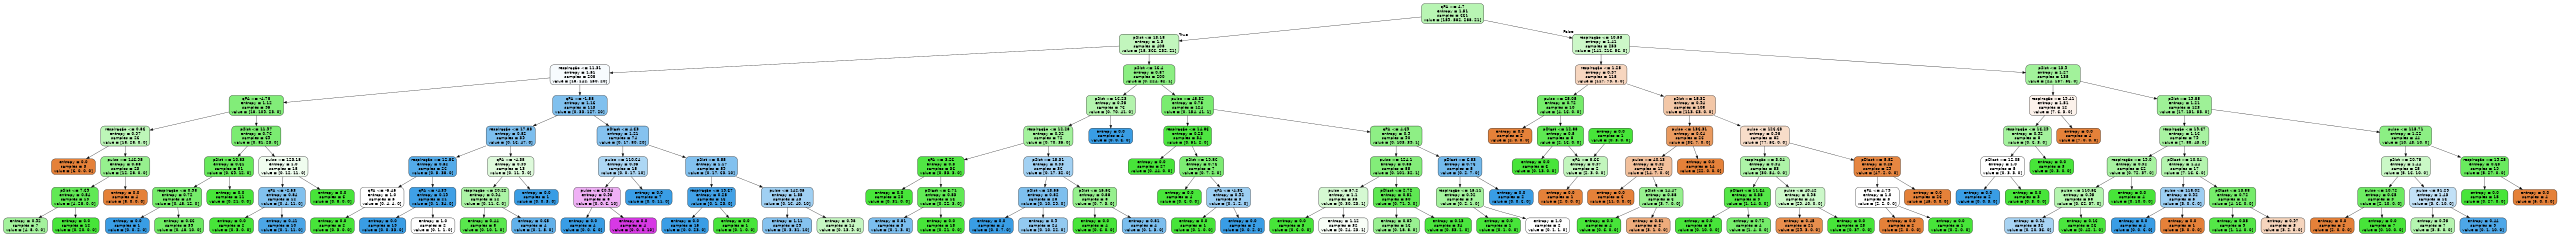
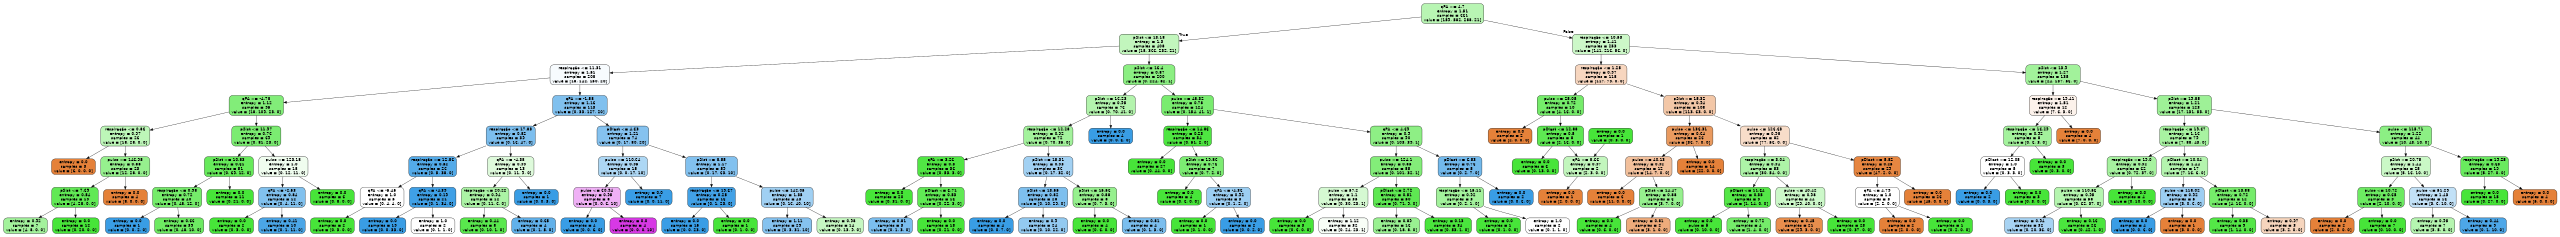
  digraph {
    node [color=black fillcolor="#47e539" fontname=helvetica shape=box style="filled, rounded"]
    edge [fontname=helvetica]
    n1 [fillcolor="#b8f5b3" label="qPA <= 4.7\nentropy = 1.51\nsamples = 661\nvalue = [159, 582, 288, 21]"]
    n2 [fillcolor="#c2f6bd" label="pSist <= 13.18\nentropy = 1.3\nsamples = 408\nvalue = [18, 366, 232, 21]"]
    n3 [fillcolor="#ccf8c8" label="respiração <= 10.53\nentropy = 1.41\nsamples = 253\nvalue = [141, 216, 56, 0]"]
    n4 [fillcolor="#f7fbfe" label="respiração <= 11.31\nentropy = 1.51\nsamples = 208\nvalue = [18, 142, 150, 20]"]
    n5 [fillcolor="#8bef82" label="pSist <= 16.4\nentropy = 0.87\nsamples = 200\nvalue = [0, 224, 82, 1]"]
    n6 [fillcolor="#f7d6bf" label="respiração <= 1.25\nentropy = 0.97\nsamples = 118\nvalue = [117, 79, 0, 0]"]
    n7 [fillcolor="#a2f29b" label="pSist <= 13.9\nentropy = 1.27\nsamples = 135\nvalue = [24, 137, 56, 0]"]
    n8 [fillcolor="#82ed79" label="qPA <= -4.78\nentropy = 1.12\nsamples = 95\nvalue = [18, 109, 23, 0]"]
    n9 [fillcolor="#80c0ee" label="qPA <= -1.58\nentropy = 1.16\nsamples = 113\nvalue = [0, 33, 127, 20]"]
    n10 [fillcolor="#b3f4ad" label="pSist <= 16.23\nentropy = 0.95\nsamples = 76\nvalue = [0, 70, 41, 0]"]
    n11 [fillcolor="#79ec6f" label="pulso <= 48.32\nentropy = 0.78\nsamples = 124\nvalue = [0, 154, 41, 1]"]
    n12 [fillcolor="#bdf6b8" label="respiração <= 0.86\nentropy = 0.97\nsamples = 26\nvalue = [18, 28, 0, 0]"]
    n13 [fillcolor="#7bec71" label="pSist <= 11.97\nentropy = 0.76\nsamples = 69\nvalue = [0, 81, 23, 0]"]
    n14 [fillcolor="#7cbeee" label="respiração <= 17.83\nentropy = 0.82\nsamples = 39\nvalue = [0, 16, 47, 0]"]
    n15 [fillcolor="#85c2ef" label="pDiast <= 4.63\nentropy = 1.21\nsamples = 74\nvalue = [0, 17, 80, 20]"]
    n16 [fillcolor="#e58139" label="entropy = 0.0\nsamples = 3\nvalue = [6, 0, 0, 0]"]
    n17 [fillcolor="#96f08e" label="pulso <= 146.95\nentropy = 0.88\nsamples = 23\nvalue = [12, 28, 0, 0]"]
    n18 [fillcolor="#67ea5b" label="pSist <= 10.83\nentropy = 0.61\nsamples = 51\nvalue = [0, 69, 12, 0]"]
    n19 [fillcolor="#f0fdef" label="pulso <= 123.18\nentropy = 1.0\nsamples = 18\nvalue = [0, 12, 11, 0]"]
    n20 [fillcolor="#61e955" label="pSist <= 7.69\nentropy = 0.54\nsamples = 19\nvalue = [4, 28, 0, 0]"]
    n21 [fillcolor="#e58139" label="entropy = 0.0\nsamples = 4\nvalue = [8, 0, 0, 0]"]
    n22 [fillcolor="#a3f29c" label="entropy = 0.92\nsamples = 7\nvalue = [4, 8, 0, 0]"]
    n23 [label="entropy = 0.0\nsamples = 12\nvalue = [0, 20, 0, 0]"]
    n24 [fillcolor="#75ec6a" label="respiração <= 0.98\nentropy = 0.72\nsamples = 40\nvalue = [0, 48, 12, 0]"]
    n25 [label="entropy = 0.0\nsamples = 11\nvalue = [0, 21, 0, 0]"]
    n26 [fillcolor="#81c1ee" label="qPA <= -2.53\nentropy = 0.84\nsamples = 12\nvalue = [0, 4, 11, 0]"]
    n27 [label="entropy = 0.0\nsamples = 6\nvalue = [0, 8, 0, 0]"]
    n28 [fillcolor="#399de5" label="entropy = 0.0\nsamples = 1\nvalue = [0, 0, 2, 0]"]
    n29 [fillcolor="#6dea62" label="entropy = 0.66\nsamples = 39\nvalue = [0, 48, 10, 0]"]
    n30 [label="entropy = 0.0\nsamples = 2\nvalue = [0, 3, 0, 0]"]
    n31 [fillcolor="#4ba6e7" label="entropy = 0.41\nsamples = 10\nvalue = [0, 1, 11, 0]"]
    n32 [fillcolor="#53aae8" label="respiração <= 12.86\nentropy = 0.52\nsamples = 26\nvalue = [0, 5, 38, 0]"]
    n33 [fillcolor="#defadb" label="qPA <= -4.38\nentropy = 0.99\nsamples = 13\nvalue = [0, 11, 9, 0]"]
    n34 [fillcolor="#add7f4" label="pulso <= 110.64\nentropy = 0.95\nsamples = 15\nvalue = [0, 0, 17, 10]"]
    n35 [fillcolor="#82c1ef" label="pSist <= 8.55\nentropy = 1.17\nsamples = 59\nvalue = [0, 17, 63, 10]"]
    n36 [fillcolor="#ffffff" label="qPA <= -5.45\nentropy = 1.0\nsamples = 5\nvalue = [0, 4, 4, 0]"]
    n37 [fillcolor="#3fa0e6" label="qPA <= -4.39\nentropy = 0.19\nsamples = 21\nvalue = [0, 1, 34, 0]"]
    n38 [fillcolor="#abf3a5" label="respiração <= 20.22\nentropy = 0.94\nsamples = 12\nvalue = [0, 11, 6, 0]"]
    n39 [fillcolor="#399de5" label="entropy = 0.0\nsamples = 1\nvalue = [0, 0, 3, 0]"]
    n40 [label="entropy = 0.0\nsamples = 2\nvalue = [0, 3, 0, 0]"]
    n41 [fillcolor="#399de5" label="entropy = 0.0\nsamples = 19\nvalue = [0, 0, 33, 0]"]
    n42 [fillcolor="#ffffff" label="entropy = 1.0\nsamples = 2\nvalue = [0, 1, 1, 0]"]
    n43 [fillcolor="#59e84d" label="entropy = 0.44\nsamples = 8\nvalue = [0, 10, 1, 0]"]
    n44 [fillcolor="#61b1ea" label="entropy = 0.65\nsamples = 4\nvalue = [0, 1, 5, 0]"]
    n45 [fillcolor="#efb0f5" label="pulso <= 60.94\nentropy = 0.95\nsamples = 8\nvalue = [0, 0, 6, 10]"]
    n46 [fillcolor="#399de5" label="entropy = 0.0\nsamples = 7\nvalue = [0, 0, 11, 0]"]
    n47 [fillcolor="#42a1e6" label="respiração <= 19.67\nentropy = 0.25\nsamples = 16\nvalue = [0, 1, 23, 0]"]
    n48 [fillcolor="#a0d0f3" label="pulso <= 142.05\nentropy = 1.35\nsamples = 43\nvalue = [0, 16, 40, 10]"]
    n49 [fillcolor="#399de5" label="entropy = 0.0\nsamples = 4\nvalue = [0, 0, 6, 0]"]
    n50 [fillcolor="#d739e5" label="entropy = 0.0\nsamples = 4\nvalue = [0, 0, 0, 10]"]
    n51 [fillcolor="#399de5" label="entropy = 0.0\nsamples = 15\nvalue = [0, 0, 23, 0]"]
    n52 [label="entropy = 0.0\nsamples = 1\nvalue = [0, 1, 0, 0]"]
    n53 [fillcolor="#85c2ef" label="entropy = 1.11\nsamples = 29\nvalue = [0, 3, 31, 10]"]
    n54 [fillcolor="#c6f7c2" label="entropy = 0.98\nsamples = 14\nvalue = [0, 13, 9, 0]"]
    n55 [fillcolor="#a3f29c" label="respiração <= 12.28\nentropy = 0.92\nsamples = 72\nvalue = [0, 70, 35, 0]"]
    n56 [fillcolor="#399de5" label="entropy = 0.0\nsamples = 4\nvalue = [0, 0, 6, 0]"]
    n57 [fillcolor="#4ee641" label="respiração <= 14.86\nentropy = 0.23\nsamples = 34\nvalue = [0, 51, 2, 0]"]
    n58 [fillcolor="#8eef85" label="qPA <= 4.69\nentropy = 0.9\nsamples = 90\nvalue = [0, 103, 39, 1]"]
    n59 [fillcolor="#51e644" label="qPA <= 3.26\nentropy = 0.3\nsamples = 36\nvalue = [0, 53, 3, 0]"]
    n60 [fillcolor="#a2d1f3" label="pSist <= 15.31\nentropy = 0.93\nsamples = 36\nvalue = [0, 17, 32, 0]"]
    n61 [label="entropy = 0.0\nsamples = 20\nvalue = [0, 31, 0, 0]"]
    n62 [fillcolor="#60e954" label="pDiast <= 6.71\nentropy = 0.53\nsamples = 16\nvalue = [0, 22, 3, 0]"]
    n63 [fillcolor="#7dbfee" label="pSist <= 13.55\nentropy = 0.82\nsamples = 28\nvalue = [0, 10, 29, 0]"]
    n64 [fillcolor="#96f08e" label="pSist <= 15.56\nentropy = 0.88\nsamples = 8\nvalue = [0, 7, 3, 0]"]
    n65 [fillcolor="#7bbeee" label="entropy = 0.81\nsamples = 3\nvalue = [0, 1, 3, 0]"]
    n66 [label="entropy = 0.0\nsamples = 13\nvalue = [0, 21, 0, 0]"]
    n67 [fillcolor="#399de5" label="entropy = 0.0\nsamples = 4\nvalue = [0, 0, 7, 0]"]
    n68 [fillcolor="#93caf1" label="entropy = 0.9\nsamples = 24\nvalue = [0, 10, 22, 0]"]
    n69 [label="entropy = 0.0\nsamples = 4\nvalue = [0, 6, 0, 0]"]
    n70 [fillcolor="#7bbeee" label="entropy = 0.81\nsamples = 4\nvalue = [0, 1, 3, 0]"]
    n71 [label="entropy = 0.0\nsamples = 27\nvalue = [0, 44, 0, 0]"]
    n72 [fillcolor="#7cec72" label="pSist <= 19.86\nentropy = 0.76\nsamples = 7\nvalue = [0, 7, 2, 0]"]
    n73 [fillcolor="#83ed79" label="pulso <= 124.1\nentropy = 0.85\nsamples = 85\nvalue = [0, 101, 32, 1]"]
    n74 [fillcolor="#72b9ec" label="pDiast <= 6.53\nentropy = 0.76\nsamples = 5\nvalue = [0, 2, 7, 0]"]
    n75 [label="entropy = 0.0\nsamples = 4\nvalue = [0, 6, 0, 0]"]
    n76 [fillcolor="#9ccef2" label="qPA <= -4.36\nentropy = 0.92\nsamples = 3\nvalue = [0, 1, 2, 0]"]
    n77 [label="entropy = 0.0\nsamples = 1\nvalue = [0, 1, 0, 0]"]
    n78 [fillcolor="#399de5" label="entropy = 0.0\nsamples = 2\nvalue = [0, 0, 2, 0]"]
    n79 [fillcolor="#d5f9d2" label="pulso <= 57.2\nentropy = 1.1\nsamples = 35\nvalue = [0, 30, 23, 1]"]
    n80 [fillcolor="#5ee852" label="pDiast <= 2.72\nentropy = 0.51\nsamples = 50\nvalue = [0, 71, 9, 0]"]
    n81 [fillcolor="#a3f29c" label="respiração <= 15.11\nentropy = 0.92\nsamples = 3\nvalue = [0, 2, 1, 0]"]
    n82 [fillcolor="#399de5" label="entropy = 0.0\nsamples = 2\nvalue = [0, 0, 6, 0]"]
    n83 [label="entropy = 0.0\nsamples = 3\nvalue = [0, 6, 0, 0]"]
    n84 [fillcolor="#f8fef7" label="entropy = 1.12\nsamples = 32\nvalue = [0, 24, 23, 1]"]
    n85 [fillcolor="#99f191" label="entropy = 0.89\nsamples = 16\nvalue = [0, 18, 8, 0]"]
    n86 [fillcolor="#4ae53d" label="entropy = 0.13\nsamples = 34\nvalue = [0, 53, 1, 0]"]
    n87 [label="entropy = 0.0\nsamples = 1\nvalue = [0, 1, 0, 0]"]
    n88 [fillcolor="#ffffff" label="entropy = 1.0\nsamples = 2\nvalue = [0, 1, 1, 0]"]
    n89 [fillcolor="#75ec6a" label="pulso <= 25.05\nentropy = 0.72\nsamples = 10\nvalue = [4, 16, 0, 0]"]
    n90 [fillcolor="#f3c7a7" label="pSist <= 15.32\nentropy = 0.94\nsamples = 108\nvalue = [113, 63, 0, 0]"]
    n91 [fillcolor="#fcf2eb" label="respiração <= 19.41\nentropy = 1.51\nsamples = 12\nvalue = [7, 6, 3, 0]"]
    n92 [fillcolor="#9ef197" label="pSist <= 19.85\nentropy = 1.21\nsamples = 123\nvalue = [17, 131, 53, 0]"]
    n93 [fillcolor="#e58139" label="entropy = 0.0\nsamples = 2\nvalue = [2, 0, 0, 0]"]
    n94 [fillcolor="#5ee852" label="pDiast <= 12.88\nentropy = 0.5\nsamples = 8\nvalue = [2, 16, 0, 0]"]
    n95 [fillcolor="#ea9a5f" label="pulso <= 136.31\nentropy = 0.64\nsamples = 26\nvalue = [36, 7, 0, 0]"]
    n96 [fillcolor="#f8ddc9" label="pulso <= 126.63\nentropy = 0.98\nsamples = 82\nvalue = [77, 56, 0, 0]"]
    n97 [label="entropy = 0.0\nsamples = 6\nvalue = [0, 13, 0, 0]"]
    n98 [fillcolor="#c2f6bd" label="qPA <= 8.66\nentropy = 0.97\nsamples = 2\nvalue = [2, 3, 0, 0]"]
    n99 [fillcolor="#e58139" label="entropy = 0.0\nsamples = 1\nvalue = [2, 0, 0, 0]"]
    n100 [label="entropy = 0.0\nsamples = 1\nvalue = [0, 3, 0, 0]"]
    n101 [fillcolor="#f2c09c" label="pulso <= 40.13\nentropy = 0.92\nsamples = 12\nvalue = [14, 7, 0, 0]"]
    n102 [fillcolor="#e58139" label="entropy = 0.0\nsamples = 14\nvalue = [22, 0, 0, 0]"]
    n103 [fillcolor="#adf3a7" label="respiração <= 3.04\nentropy = 0.94\nsamples = 53\nvalue = [30, 54, 0, 0]"]
    n104 [fillcolor="#e68641" label="pDiast <= 5.82\nentropy = 0.25\nsamples = 29\nvalue = [47, 2, 0, 0]"]
    n105 [fillcolor="#e58139" label="entropy = 0.0\nsamples = 6\nvalue = [11, 0, 0, 0]"]
    n106 [fillcolor="#96f08e" label="pSist <= 14.47\nentropy = 0.88\nsamples = 6\nvalue = [3, 7, 0, 0]"]
    n107 [label="entropy = 0.0\nsamples = 4\nvalue = [0, 6, 0, 0]"]
    n108 [fillcolor="#eeab7b" label="entropy = 0.81\nsamples = 2\nvalue = [3, 1, 0, 0]"]
    n109 [fillcolor="#54e747" label="pDiast <= 11.64\nentropy = 0.35\nsamples = 9\nvalue = [1, 14, 0, 0]"]
    n110 [fillcolor="#ccf8c9" label="pulso <= 40.42\nentropy = 0.98\nsamples = 44\nvalue = [29, 40, 0, 0]"]
    n111 [fillcolor="#ffffff" label="qPA <= 4.79\nentropy = 1.0\nsamples = 3\nvalue = [2, 2, 0, 0]"]
    n112 [fillcolor="#e58139" label="entropy = 0.0\nsamples = 26\nvalue = [45, 0, 0, 0]"]
-   n113 [label="entropy = 0.0\nsamples = 5\nvalue = [0, 10, 0, 0]"]
+   n113 [label="entropy = 0.0\npulso = 5\nvalue = [0, 10, 0, 0]"]
    n114 [fillcolor="#75ec6a" label="entropy = 0.72\nsamples = 4\nvalue = [1, 4, 0, 0]"]
    n115 [fillcolor="#e88e4d" label="entropy = 0.45\nsamples = 21\nvalue = [29, 3, 0, 0]"]
    n116 [label="entropy = 0.0\nsamples = 23\nvalue = [0, 37, 0, 0]"]
    n117 [fillcolor="#e58139" label="entropy = 0.0\nsamples = 2\nvalue = [2, 0, 0, 0]"]
    n118 [label="entropy = 0.0\nsamples = 1\nvalue = [0, 2, 0, 0]"]
    n119 [fillcolor="#a3f29c" label="respiração <= 16.29\nentropy = 0.92\nsamples = 8\nvalue = [0, 6, 3, 0]"]
    n120 [fillcolor="#e58139" label="entropy = 0.0\nsamples = 4\nvalue = [7, 0, 0, 0]"]
    n121 [fillcolor="#a8f3a1" label="respiração <= 19.67\nentropy = 1.16\nsamples = 79\nvalue = [7, 88, 43, 0]"]
    n122 [fillcolor="#8cef84" label="pulso <= 115.71\nentropy = 1.22\nsamples = 44\nvalue = [10, 43, 10, 0]"]
    n123 [fillcolor="#ffffff" label="pDiast <= 12.05\nentropy = 1.0\nsamples = 5\nvalue = [0, 3, 3, 0]"]
    n124 [label="entropy = 0.0\nsamples = 3\nvalue = [0, 3, 0, 0]"]
    n125 [fillcolor="#399de5" label="entropy = 0.0\nsamples = 2\nvalue = [0, 0, 3, 0]"]
    n126 [label="entropy = 0.0\nsamples = 3\nvalue = [0, 3, 0, 0]"]
    n127 [fillcolor="#a6f29f" label="respiração <= 19.0\nentropy = 0.92\nsamples = 62\nvalue = [0, 72, 37, 0]"]
    n128 [fillcolor="#b4f4ae" label="pDiast <= 10.04\nentropy = 1.44\nsamples = 17\nvalue = [7, 16, 6, 0]"]
    n129 [fillcolor="#caf8c6" label="pSist <= 20.75\nentropy = 1.44\nsamples = 25\nvalue = [5, 16, 10, 0]"]
    n130 [fillcolor="#69ea5e" label="respiração <= 19.25\nentropy = 0.63\nsamples = 19\nvalue = [5, 27, 0, 0]"]
    n131 [fillcolor="#b5f5af" label="pulso <= 110.56\nentropy = 0.95\nsamples = 58\nvalue = [0, 62, 37, 0]"]
    n132 [label="entropy = 0.0\nsamples = 4\nvalue = [0, 10, 0, 0]"]
    n133 [fillcolor="#9ccef2" label="pulso <= 118.02\nentropy = 0.92\nsamples = 5\nvalue = [3, 0, 6, 0]"]
    n134 [fillcolor="#75ec6a" label="pDiast <= 13.88\nentropy = 0.72\nsamples = 12\nvalue = [4, 16, 0, 0]"]
    n135 [fillcolor="#a7d3f3" label="entropy = 0.94\nsamples = 32\nvalue = [0, 20, 36, 0]"]
    n136 [fillcolor="#4be63e" label="entropy = 0.16\nsamples = 26\nvalue = [0, 42, 1, 0]"]
    n137 [fillcolor="#399de5" label="entropy = 0.0\nsamples = 4\nvalue = [0, 0, 6, 0]"]
    n138 [fillcolor="#e58139" label="entropy = 0.0\nsamples = 1\nvalue = [3, 0, 0, 0]"]
    n139 [fillcolor="#54e747" label="entropy = 0.35\nsamples = 9\nvalue = [1, 14, 0, 0]"]
    n140 [fillcolor="#f6d5bd" label="entropy = 0.97\nsamples = 3\nvalue = [3, 2, 0, 0]"]
    n141 [fillcolor="#6cea61" label="pulso <= 10.72\nentropy = 0.65\nsamples = 9\nvalue = [2, 10, 0, 0]"]
    n142 [fillcolor="#c2e1f7" label="pulso <= 51.29\nentropy = 1.43\nsamples = 16\nvalue = [3, 6, 10, 0]"]
    n143 [label="entropy = 0.0\nsamples = 15\nvalue = [0, 27, 0, 0]"]
    n144 [fillcolor="#e58139" label="entropy = 0.0\nsamples = 4\nvalue = [5, 0, 0, 0]"]
    n145 [fillcolor="#e58139" label="entropy = 0.0\nsamples = 2\nvalue = [2, 0, 0, 0]"]
    n146 [label="entropy = 0.0\nsamples = 7\nvalue = [0, 10, 0, 0]"]
    n147 [fillcolor="#b5f5b0" label="entropy = 0.95\nsamples = 7\nvalue = [3, 5, 0, 0]"]
    n148 [fillcolor="#4da7e8" label="entropy = 0.44\nsamples = 9\nvalue = [0, 1, 10, 0]"]
    n1 -> n2 [headlabel=True labelangle=45 labeldistance=2.5]
    n1 -> n3 [headlabel=False labelangle=-45 labeldistance=2.5]
    n2 -> n4
    n2 -> n5
    n3 -> n6
    n3 -> n7
    n4 -> n8
    n4 -> n9
    n5 -> n10
    n5 -> n11
    n6 -> n89
    n6 -> n90
    n7 -> n91
    n7 -> n92
    n8 -> n12
    n8 -> n13
    n9 -> n14
    n9 -> n15
    n10 -> n55
    n10 -> n56
    n11 -> n57
    n11 -> n58
    n12 -> n16
    n12 -> n17
    n13 -> n18
    n13 -> n19
    n14 -> n32
    n14 -> n33
    n15 -> n34
    n15 -> n35
    n17 -> n20
    n17 -> n21
    n18 -> n24
    n18 -> n25
    n19 -> n26
    n19 -> n27
    n20 -> n22
    n20 -> n23
    n24 -> n28
    n24 -> n29
    n26 -> n30
    n26 -> n31
    n32 -> n36
    n32 -> n37
    n33 -> n38
    n33 -> n39
    n34 -> n45
    n34 -> n46
    n35 -> n47
    n35 -> n48
    n36 -> n40
    n37 -> n41
    n37 -> n42
    n38 -> n43
    n38 -> n44
    n45 -> n49
    n45 -> n50
    n47 -> n51
    n47 -> n52
    n48 -> n53
    n48 -> n54
    n55 -> n59
    n55 -> n60
    n57 -> n71
    n57 -> n72
    n58 -> n73
    n58 -> n74
    n59 -> n61
    n59 -> n62
    n60 -> n63
    n60 -> n64
    n62 -> n65
    n62 -> n66
    n63 -> n67
    n63 -> n68
    n64 -> n69
    n64 -> n70
    n72 -> n75
    n72 -> n76
    n73 -> n79
    n73 -> n80
    n74 -> n81
    n74 -> n82
    n76 -> n77
    n76 -> n78
    n79 -> n83
    n79 -> n84
    n80 -> n85
    n80 -> n86
    n81 -> n87
    n81 -> n88
    n89 -> n93
    n89 -> n94
    n90 -> n95
    n90 -> n96
    n91 -> n119
    n91 -> n120
    n92 -> n121
    n92 -> n122
    n94 -> n97
    n94 -> n98
    n95 -> n101
    n95 -> n102
    n96 -> n103
    n96 -> n104
    n98 -> n99
    n100 -> n98
    n101 -> n105
    n101 -> n106
    n103 -> n109
    n103 -> n110
    n104 -> n111
    n104 -> n112
    n106 -> n107
    n106 -> n108
    n109 -> n113
    n109 -> n114
    n110 -> n115
    n110 -> n116
    n111 -> n117
    n111 -> n118
    n119 -> n123
    n119 -> n124
    n121 -> n127
    n121 -> n128
    n122 -> n129
    n122 -> n130
    n123 -> n125
    n123 -> n126
    n127 -> n131
    n127 -> n132
    n128 -> n133
    n128 -> n134
    n129 -> n141
    n129 -> n142
    n130 -> n143
    n130 -> n144
    n131 -> n135
    n131 -> n136
    n133 -> n137
    n133 -> n138
    n134 -> n139
    n134 -> n140
    n141 -> n145
    n141 -> n146
    n142 -> n147
    n142 -> n148
  }
